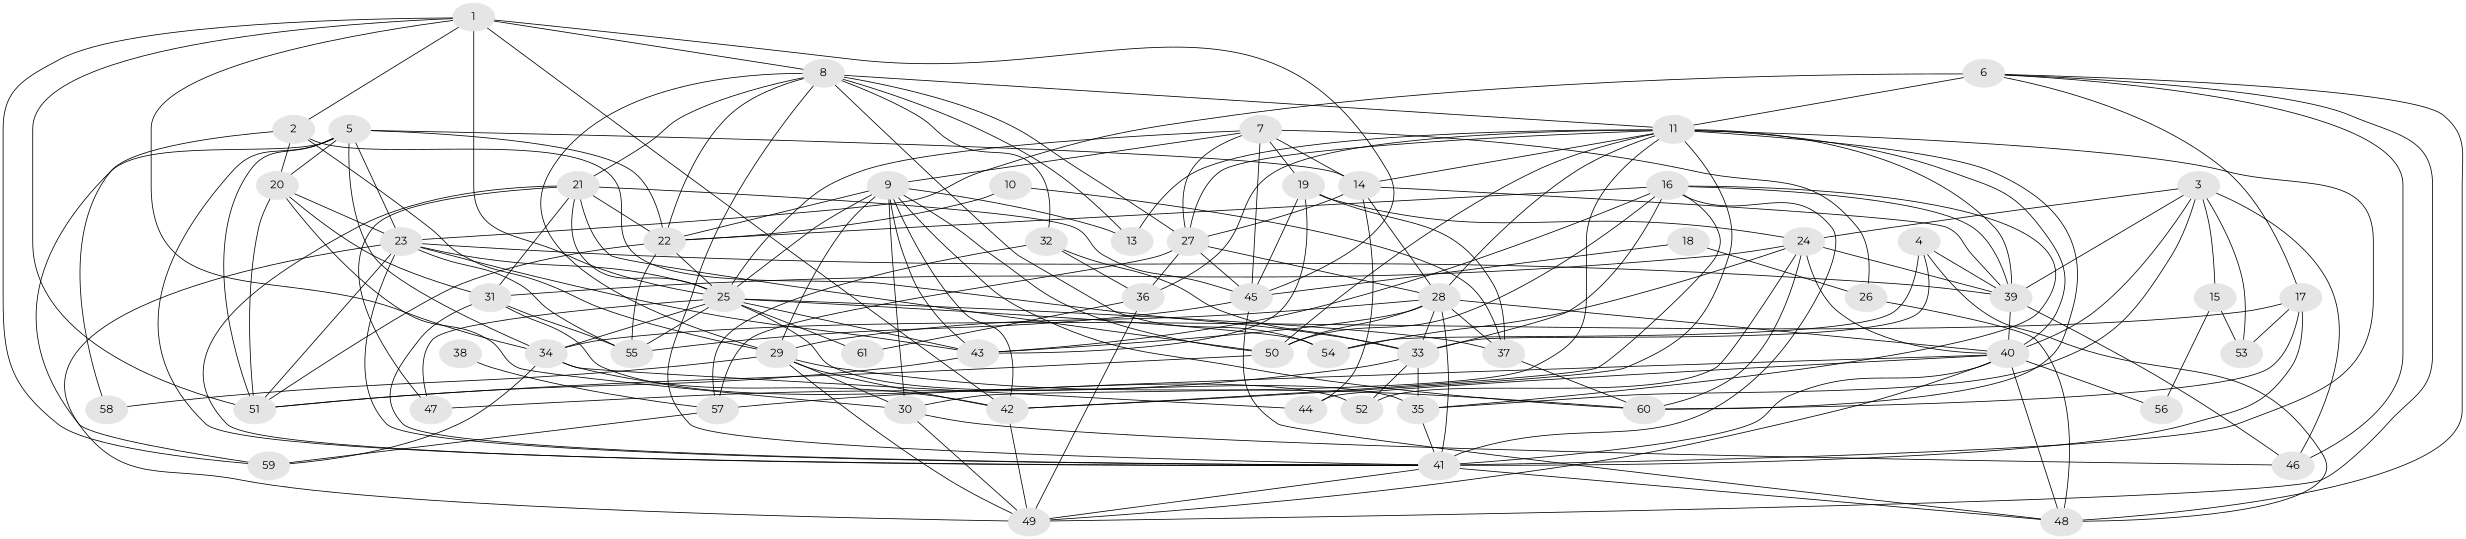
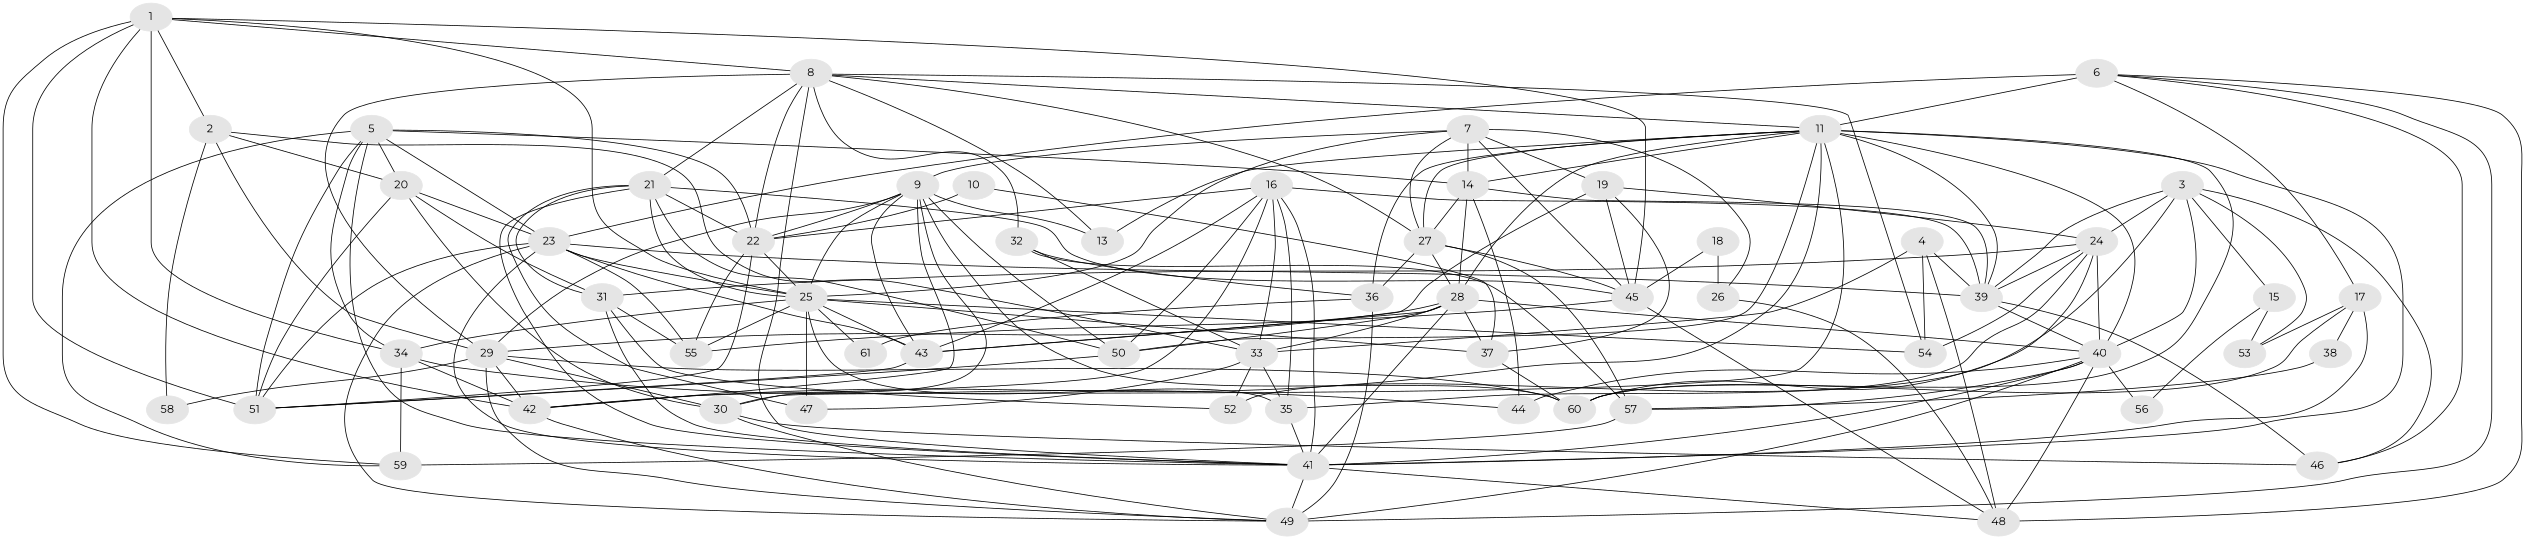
  graph {
    fontname=Montserrat
    node [color=gray90 fontname=Montserrat style=filled]
    edge [fontname=Montserrat weight=1.0]
    1
    2
    8
    25
    34
    42
    45
    51
    59
    20
    29
    33
    58
    54
    22
    41
    11
    27
    13
    21
    32
    35
    43
    37
    47
    55
    61
    44
    49
    48
    23
    30
    31
    60
    52
    3
    15
    24
    39
    40
    46
    53
    56
    57
    4
    5
    14
    28
    6
    17
    50
    36
    7
    9
    19
    26
    10
    38
    16
    18
    1 -- 2
    1 -- 8
    1 -- 25
    1 -- 34
    1 -- 42 [weight=2.0]
    1 -- 45
    1 -- 51
    1 -- 59
    2 -- 20
    2 -- 29 [weight=2.0]
    2 -- 33
    2 -- 58
    8 -- 29
    8 -- 54
    8 -- 22
    8 -- 41
    8 -- 11
    8 -- 27
    8 -- 13
    8 -- 21
    8 -- 32
    25 -- 34
    25 -- 54
    25 -- 35
    25 -- 43
    25 -- 37
    25 -- 47
    25 -- 55
    25 -- 61
    34 -- 42
    34 -- 59
    34 -- 44
    42 -- 49
    45 -- 55
    45 -- 48
    20 -- 51 [weight=2.0]
    20 -- 23
    20 -- 30
    20 -- 31
    29 -- 42
    29 -- 58
    29 -- 49
    29 -- 30 [weight=2.0]
    29 -- 60
    33 -- 35
    33 -- 47
    33 -- 52
    22 -- 25
    22 -- 51
    22 -- 55
    41 -- 49
    41 -- 48
    11 -- 42 [weight=3.0]
    11 -- 41
    11 -- 27
    11 -- 13
    11 -- 30
    11 -- 60
    11 -- 39
    11 -- 40 [weight=2.0]
    11 -- 14
    11 -- 28
    11 -- 50
    11 -- 36 [weight=2.0]
    27 -- 45
    27 -- 57
    27 -- 28 [weight=2.0]
    27 -- 36
    21 -- 25
    21 -- 45
    21 -- 22
    21 -- 41
    21 -- 47
    21 -- 31
    21 -- 50
    32 -- 33
    32 -- 57
    32 -- 36
    35 -- 41
    43 -- 51
    37 -- 60
    23 -- 25
    23 -- 51
    23 -- 41
    23 -- 43
    23 -- 55
    23 -- 49
    23 -- 39
    30 -- 49
    30 -- 46
    31 -- 41
    31 -- 55
    31 -- 52
    3 -- 35 [weight=2.0]
    3 -- 15
    3 -- 24 [weight=2.0]
    3 -- 39
    3 -- 40
    3 -- 46
    3 -- 53
    15 -- 53
    15 -- 56
    24 -- 54
    24 -- 31
    24 -- 60
    24 -- 52
    24 -- 39
    24 -- 40
    39 -- 40
    39 -- 46
    40 -- 41
    40 -- 44
    40 -- 49
    40 -- 48
    40 -- 56
    40 -- 57
    57 -- 59
    4 -- 33 [weight=2.0]
    4 -- 54
    4 -- 48
    4 -- 39
    5 -- 34 [weight=2.0]
    5 -- 51
    5 -- 59
    5 -- 20
    5 -- 22
    5 -- 41
    5 -- 23
    5 -- 14
    14 -- 27 [weight=2.0]
    14 -- 44
    14 -- 39
    14 -- 28
    28 -- 29 [weight=2.0]
    28 -- 33
    28 -- 41 [weight=2.0]
    28 -- 43
    28 -- 37
    28 -- 40
    28 -- 50
    6 -- 11
    6 -- 49
    6 -- 48
    6 -- 23 [weight=3.0]
    6 -- 46
    6 -- 17
-   17 -- 34
+   17 -- 38
    17 -- 41
    17 -- 60
    17 -- 53
    50 -- 51
    36 -- 61
    36 -- 49
    7 -- 25
    7 -- 45
    7 -- 27
    7 -- 14
    7 -- 9
    7 -- 19
    7 -- 26
    9 -- 25
    9 -- 42
    9 -- 29
    9 -- 22
    9 -- 13
    9 -- 43
    9 -- 30
    9 -- 60
    9 -- 50
    19 -- 45
    19 -- 43
    19 -- 37
    19 -- 24
    26 -- 48
    10 -- 22
    10 -- 37
    38 -- 57
    16 -- 42
    16 -- 33
    16 -- 22
    16 -- 41
    16 -- 35
    16 -- 43
    16 -- 39
    16 -- 50
    18 -- 45
    18 -- 26
  }
